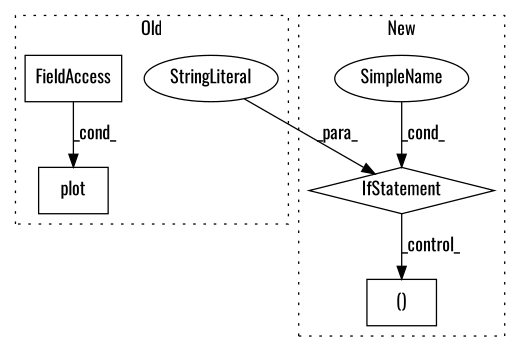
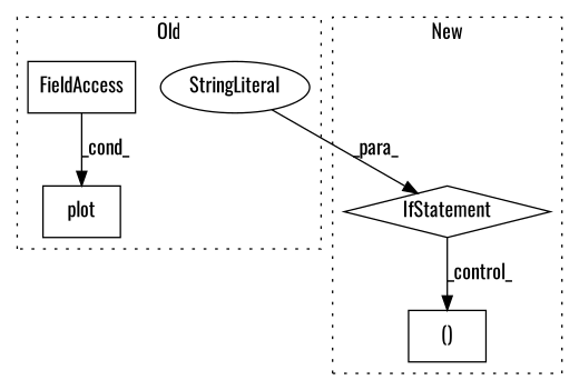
  digraph {
    fontname=Oswald
    node [fontname=Oswald shape=box]
    edge [fontname=Oswald]
    n1 [a=32 l="5,1" label=plot s="1035,1204"]
    n2 [a=45 l=20 label=StringLiteral s=1145 shape=ellipse]
    n3 [a=22 l=9 label=FieldAccess s=1025]
    n4 [a=106 l=58 label="()" s=1053]
-   n5 [a=42 label=SimpleName shape=ellipse]
    n6 [a=25 l="10,2" label=IfStatement s="916,973" shape=diamond]
    subgraph cluster_1 {
      label=Old
      style=dotted
      n1
      n2
      n3
    }
    subgraph cluster_2 {
      label=New
      style=dotted
      n4
-     n5
      n6
    }
    n2 -> n6 [label=_para_]
    n3 -> n1 [label=_cond_]
-   n5 -> n6 [label=_cond_]
    n6 -> n4 [label=_control_]
  }
